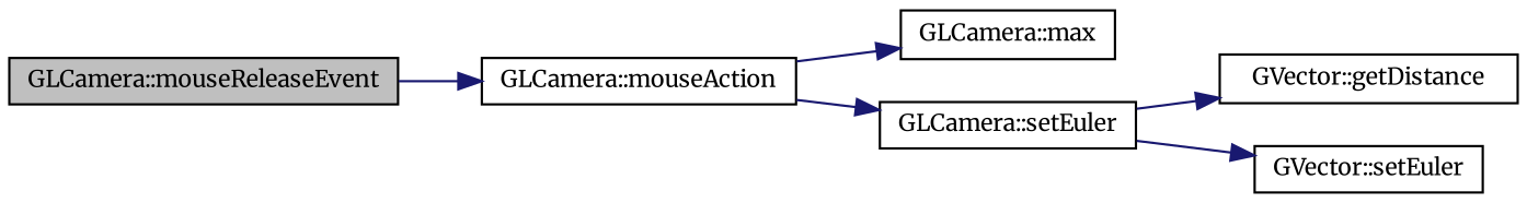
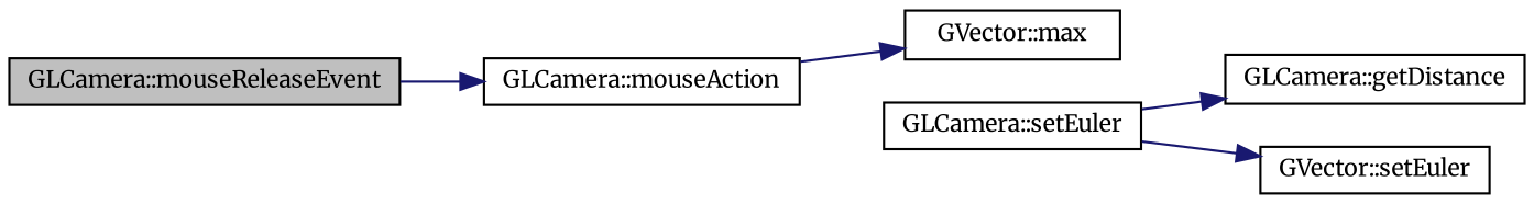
  digraph {
    fontname=Merriweather
    rankdir=LR
    node [color=black fillcolor=white fontname=Merriweather fontsize=10 shape=record style=filled]
    edge [color=midnightblue fontname=Merriweather fontsize=10 labelfontname=Helvetica labelfontsize=10 style=solid]
    n1 [fillcolor=grey75 fontcolor=black height=0.2 label="GLCamera::mouseReleaseEvent" width=0.4]
    n2 [height=0.2 label="GLCamera::mouseAction" width=0.4]
-   n3 [height=0.2 label="GLCamera::max" width=0.4]
+   n3 [height=0.2 label="GVector::max" width=0.4]
    n4 [height=0.2 label="GLCamera::setEuler" width=0.4]
-   n5 [height=0.2 label="GVector::getDistance" width=0.4]
+   n5 [height=0.2 label="GLCamera::getDistance" width=0.4]
    n6 [height=0.2 label="GVector::setEuler" width=0.4]
    n1 -> n2
    n2 -> n3
-   n2 -> n4
    n4 -> n5
    n4 -> n6
  }
